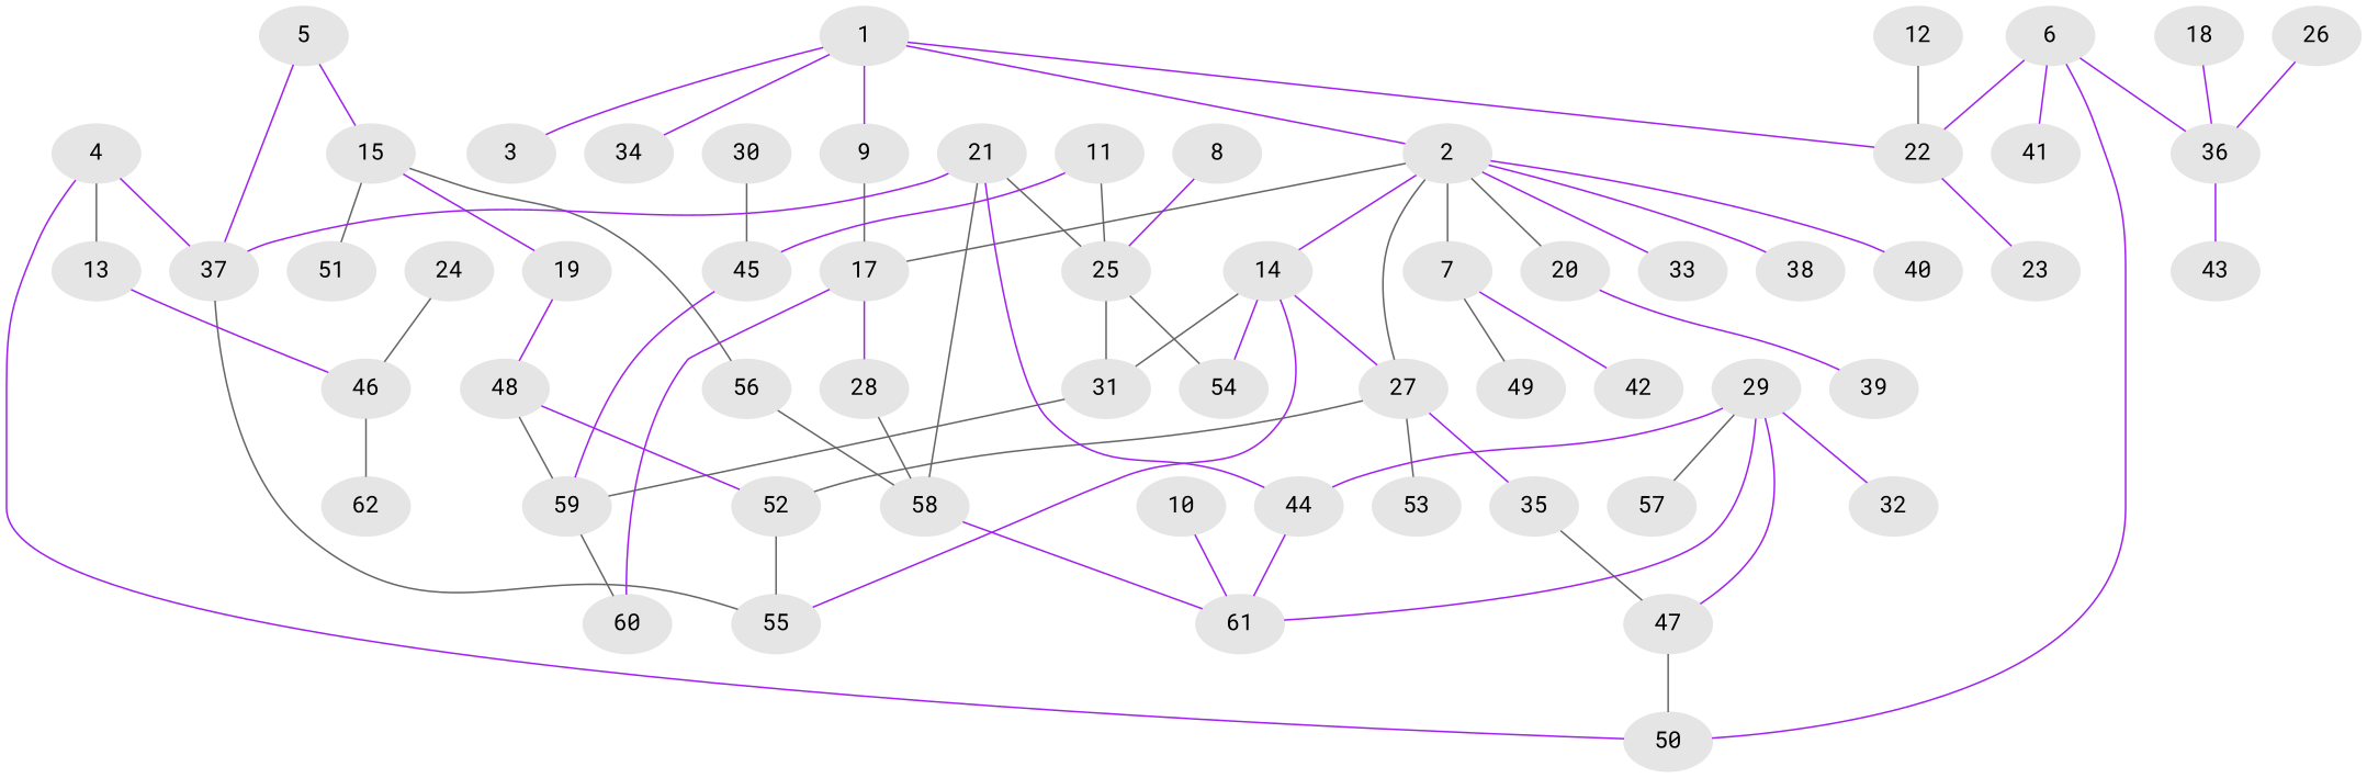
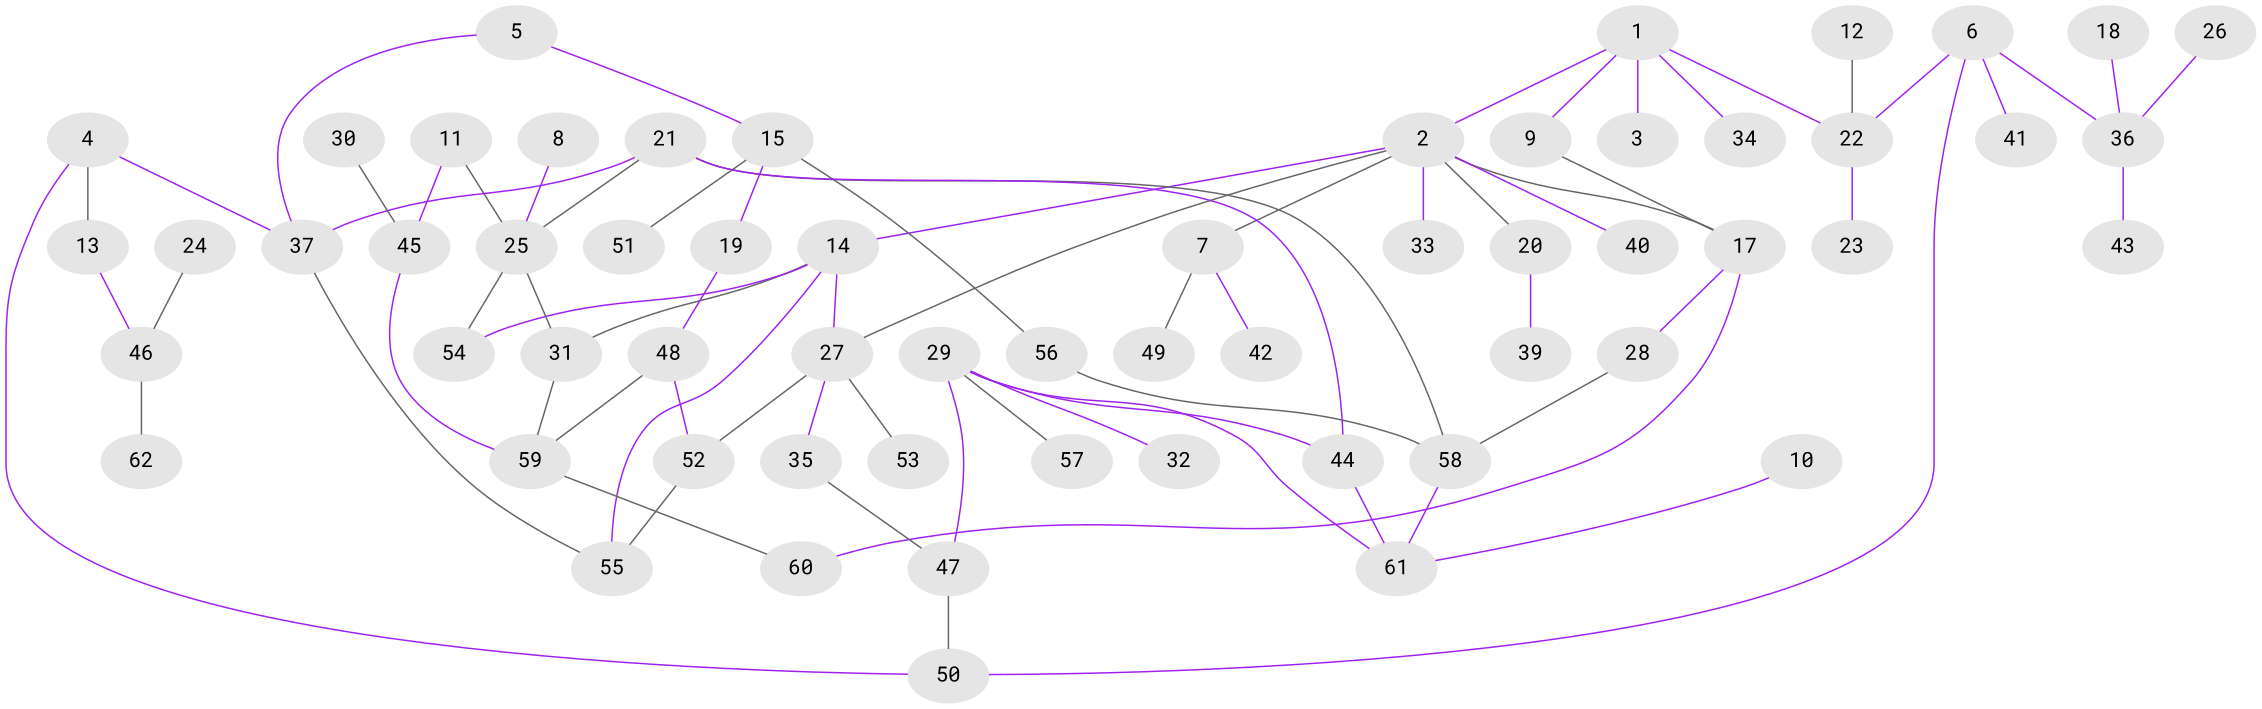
  graph {
    fontname="Roboto Mono"
    node [color=gray90 fontname="Roboto Mono" style=filled]
    edge [color=purple fontname="Roboto Mono" weight=1.0]
    1
    2
    3
    9
    22
    34
    7
    14
    17
    20
    27
    33
-   38
    40
    23
    37
    55
    42
    49
    31
    54
    28
    60
    39
    35
    52
    53
    4
    13
    50
    46
    5
    15
    19
    51
    56
    6
    36
    41
    43
    8
    25
    10
    61
    11
    45
    59
    12
    62
    48
    58
    44
    18
    21
    24
    26
    47
    29
    32
    57
    30
    1 -- 2
    1 -- 3
    1 -- 9
    1 -- 22
    1 -- 34
    2 -- 7 [color=gray40]
    2 -- 14
    2 -- 17 [color=gray40]
    2 -- 20 [color=gray40]
    2 -- 27 [color=gray40]
    2 -- 33
-   2 -- 38
    2 -- 40
    9 -- 17 [color=gray40]
    22 -- 23
    7 -- 42
    7 -- 49 [color=gray40]
    14 -- 27
    14 -- 55
    14 -- 31 [color=gray40]
    14 -- 54
    17 -- 28
    17 -- 60
    20 -- 39
    27 -- 35
    27 -- 52 [color=gray40]
    27 -- 53 [color=gray40]
    37 -- 55 [color=gray40]
    31 -- 59 [color=gray40]
    28 -- 58 [color=gray40]
    35 -- 47 [color=gray40]
    52 -- 55 [color=gray40]
    4 -- 37
    4 -- 13 [color=gray40]
    4 -- 50
    13 -- 46
    46 -- 62 [color=gray40]
    5 -- 37
    5 -- 15
    15 -- 19
    15 -- 51 [color=gray40]
    15 -- 56 [color=gray40]
    19 -- 48
    56 -- 58 [color=gray40]
    6 -- 22
    6 -- 50
    6 -- 36
    6 -- 41
    36 -- 43
    8 -- 25
    25 -- 31 [color=gray40]
    25 -- 54 [color=gray40]
    10 -- 61
    11 -- 25 [color=gray40]
    11 -- 45
    45 -- 59
    59 -- 60 [color=gray40]
    12 -- 22 [color=gray40]
    48 -- 52
    48 -- 59 [color=gray40]
    58 -- 61
    44 -- 61
    18 -- 36
    21 -- 37
    21 -- 25 [color=gray40]
    21 -- 58 [color=gray40]
    21 -- 44
    24 -- 46 [color=gray40]
    26 -- 36
    47 -- 50 [color=gray40]
    29 -- 61
    29 -- 44
    29 -- 47
    29 -- 32
    29 -- 57 [color=gray40]
    30 -- 45 [color=gray40]
  }
